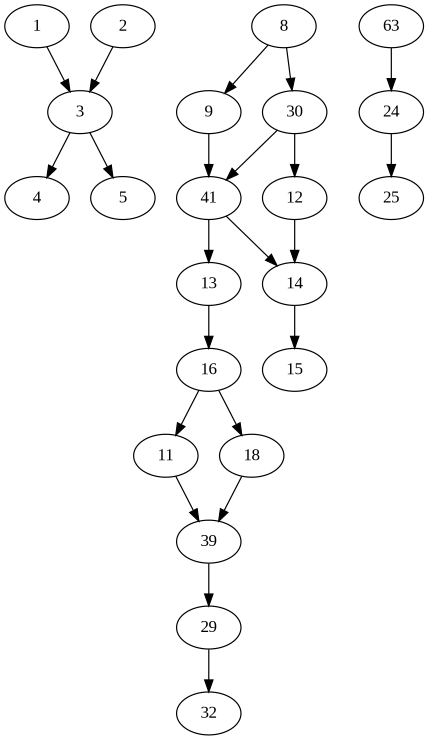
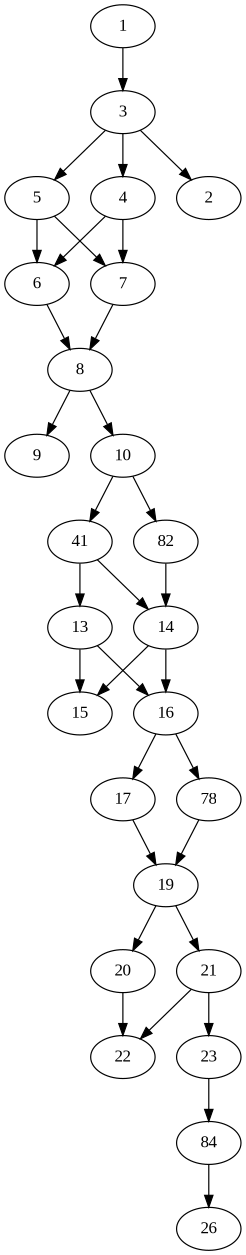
  digraph {
    fontname="Liberation Serif"
    node [alpha=0.12 fontname="Liberation Serif"]
    edge [fontname="Liberation Serif"]
    1 [alpha=0.04 expect_size=32872448]
    3 [alpha=0.15 expect_size=26102784]
    4 [expect_size=28554240]
    5 [alpha=0.13 expect_size=30069760]
+   6 [alpha=0.20 expect_size=26432512]
+   7 [alpha=0.08 expect_size=12506112]
    2 [alpha=0.17 expect_size=13906944]
    8 [alpha=0.01 expect_size=5352448]
    9 [alpha=0.10 expect_size=45734912]
-   10 [alpha=0.13 expect_size=44957696 label=30]
+   10 [alpha=0.13 expect_size=44957696]
    n11 [alpha=0.07 expect_size=48899072 label=41]
-   12 [alpha=0.02 expect_size=10389504]
+   12 [alpha=0.02 expect_size=10389504 label=82]
    13 [alpha=0.05 expect_size=50487296]
    14 [alpha=0.18 expect_size=37762048]
    15 [expect_size=20024320]
    16 [alpha=0.04 expect_size=50808832]
-   17 [expect_size=50704384 label=11]
-   18 [alpha=0.11 expect_size=22856704]
-   19 [alpha=0.20 expect_size=25167872 label=39]
-   20 [alpha=0.03 expect_size=47591424 label=29]
-   22 [alpha=0.18 expect_size=47401984 label=32]
-   23 [alpha=0.06 expect_size=51599360 label=63]
-   24 [alpha=0.04 expect_size=15064064]
-   25 [expect_size=9587712]
+   17 [expect_size=50704384]
+   18 [alpha=0.11 expect_size=22856704 label=78]
+   19 [alpha=0.20 expect_size=25167872]
+   20 [alpha=0.03 expect_size=47591424]
+   21 [alpha=0.19 expect_size=30465024]
+   22 [alpha=0.18 expect_size=47401984]
+   23 [alpha=0.06 expect_size=51599360]
+   24 [alpha=0.04 expect_size=15064064 label=84]
+   25 [expect_size=9587712 label=26]
    1 -> 3
    3 -> 4
    3 -> 5
-   2 -> 3
+   4 -> 6
+   4 -> 7
+   5 -> 6
+   5 -> 7
+   6 -> 8
+   7 -> 8
+   3 -> 2
    8 -> 9
    8 -> 10
-   9 -> n11
    10 -> n11
    10 -> 12
    n11 -> 13
    n11 -> 14
    12 -> 14
+   13 -> 15
    13 -> 16
    14 -> 15
+   14 -> 16
    16 -> 17
    16 -> 18
    17 -> 19
    18 -> 19
    19 -> 20
+   19 -> 21
    20 -> 22
+   21 -> 22
+   21 -> 23
    23 -> 24
    24 -> 25
  }
